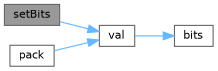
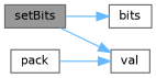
  digraph {
    rankdir=LR
    node [color=grey40 fillcolor=white fontname=Helvetica fontsize=10 shape=box style=filled]
    edge [color=steelblue1 fontname=Helvetica fontsize=10 labelfontname=Helvetica labelfontsize=10 style=solid]
    n1 [color=gray40 fillcolor=grey60 fontcolor=black height=0.2 label=setBits width=0.4]
    n2 [height=0.2 label=bits width=0.4]
    n3 [height=0.2 label=val width=0.4]
    n4 [height=0.2 label=pack width=0.4]
-   n3 -> n2
+   n1 -> n2
    n1 -> n3
    n4 -> n3
  }
